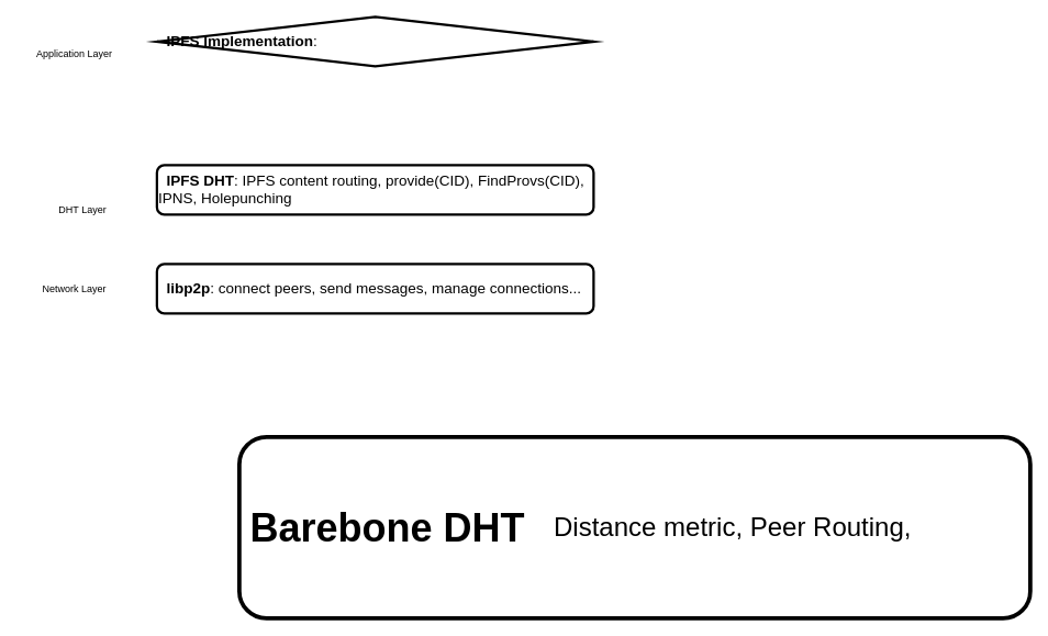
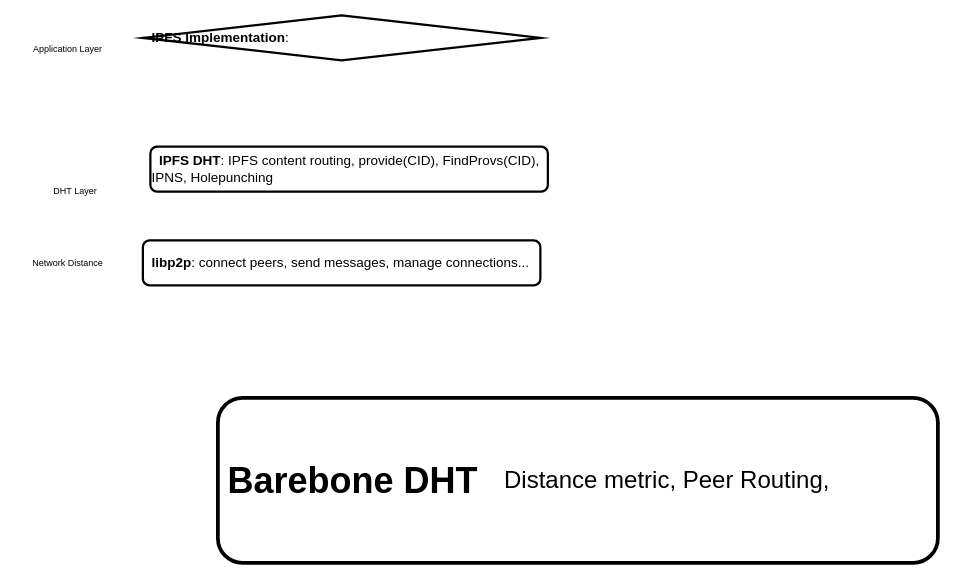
  <mxCell id="0" />
  <mxCell id="1" parent="0" />
  <mxCell id="2" value="&lt;font style=&quot;font-size: 18px;&quot;&gt;&lt;b&gt;&amp;nbsp; libp2p&lt;/b&gt;: connect peers, send messages, manage connections...&lt;/font&gt;" style="rounded=1;whiteSpace=wrap;html=1;fillColor=none;strokeWidth=3;align=left;" parent="1" vertex="1"><mxGeometry x="190" y="320" width="530" height="60" as="geometry" /></mxCell>
- <mxCell id="3" value="Network Layer" style="text;html=1;strokeColor=none;fillColor=none;align=center;verticalAlign=middle;whiteSpace=wrap;rounded=0;" parent="1" vertex="1"><mxGeometry x="20" y="335" width="140" height="30" as="geometry" /></mxCell>
- <mxCell id="4" value="&lt;font style=&quot;font-size: 18px;&quot;&gt;&lt;b&gt;&amp;nbsp; IPFS DHT&lt;/b&gt;: IPFS content routing, provide(CID), FindProvs(CID), IPNS, Holepunching&lt;/font&gt;" style="rounded=1;whiteSpace=wrap;html=1;fillColor=none;strokeWidth=3;align=left;" parent="1" vertex="1"><mxGeometry x="190" y="200" width="530" height="60" as="geometry" /></mxCell>
+ <mxCell id="3" value="Network Distance" style="text;html=1;strokeColor=none;fillColor=none;align=center;verticalAlign=middle;whiteSpace=wrap;rounded=0;" parent="1" vertex="1"><mxGeometry x="20" y="335" width="140" height="30" as="geometry" /></mxCell>
+ <mxCell id="4" value="&lt;font style=&quot;font-size: 18px;&quot;&gt;&lt;b&gt;&amp;nbsp; IPFS DHT&lt;/b&gt;: IPFS content routing, provide(CID), FindProvs(CID), IPNS, Holepunching&lt;/font&gt;" style="rounded=1;whiteSpace=wrap;html=1;fillColor=none;strokeWidth=3;align=left;" parent="1" vertex="1"><mxGeometry x="200" y="195" width="530" height="60" as="geometry" /></mxCell>
  <mxCell id="5" value="DHT&amp;nbsp;Layer" style="text;html=1;strokeColor=none;fillColor=none;align=center;verticalAlign=middle;whiteSpace=wrap;rounded=0;" parent="1" vertex="1"><mxGeometry x="30" y="240" width="140" height="30" as="geometry" /></mxCell>
  <mxCell id="6" value="&lt;font style=&quot;font-size: 18px;&quot;&gt;&lt;b&gt;&amp;nbsp; IPFS Implementation&lt;/b&gt;:&amp;nbsp;&lt;/font&gt;" style="rhombus;whiteSpace=wrap;html=1;fillColor=none;strokeWidth=3;align=left;" parent="1" vertex="1"><mxGeometry x="190" y="20" width="530" height="60" as="geometry" /></mxCell>
  <mxCell id="7" value="Application Layer" style="text;html=1;strokeColor=none;fillColor=none;align=center;verticalAlign=middle;whiteSpace=wrap;rounded=0;" parent="1" vertex="1"><mxGeometry x="20" y="50" width="140" height="30" as="geometry" /></mxCell>
  <mxCell id="8" value="" style="rounded=1;whiteSpace=wrap;html=1;strokeWidth=5;fillColor=none;" parent="1" vertex="1"><mxGeometry x="290" y="530" width="960" height="220" as="geometry" /></mxCell>
  <mxCell id="9" value="&lt;font size=&quot;1&quot; style=&quot;&quot;&gt;&lt;b style=&quot;font-size: 48px;&quot;&gt;Barebone DHT&lt;/b&gt;&lt;/font&gt;" style="text;html=1;strokeColor=none;fillColor=none;align=center;verticalAlign=middle;whiteSpace=wrap;rounded=0;" parent="1" vertex="1"><mxGeometry x="300" y="540" width="340" height="200" as="geometry" /></mxCell>
  <mxCell id="10" value="&lt;font size=&quot;1&quot; style=&quot;&quot;&gt;&lt;span style=&quot;font-size: 32px;&quot;&gt;Distance metric, Peer Routing,&amp;nbsp;&lt;br&gt;&lt;/span&gt;&lt;/font&gt;" style="text;html=1;strokeColor=none;fillColor=none;align=left;verticalAlign=middle;whiteSpace=wrap;rounded=0;" parent="1" vertex="1"><mxGeometry x="670" y="540" width="560" height="200" as="geometry" /></mxCell>
